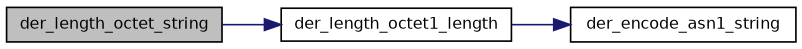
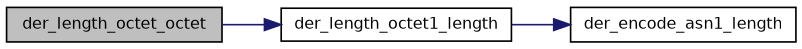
  digraph {
    fontname="DejaVu Sans"
    rankdir=LR
    node [color=black fillcolor=white fontname="DejaVu Sans" fontsize=10 shape=record style=filled]
    edge [color=midnightblue fontname="DejaVu Sans" fontsize=10 labelfontname=Helvetica labelfontsize=10 style=solid]
-   n1 [fillcolor=grey75 fontcolor=black height=0.2 label=der_length_octet_string width=0.4]
+   n1 [fillcolor=grey75 fontcolor=black height=0.2 label=der_length_octet_octet width=0.4]
    n2 [height=0.2 label=der_length_octet1_length width=0.4]
-   n3 [height=0.2 label=der_encode_asn1_string width=0.4]
+   n3 [height=0.2 label=der_encode_asn1_length width=0.4]
    n1 -> n2
    n2 -> n3
  }
